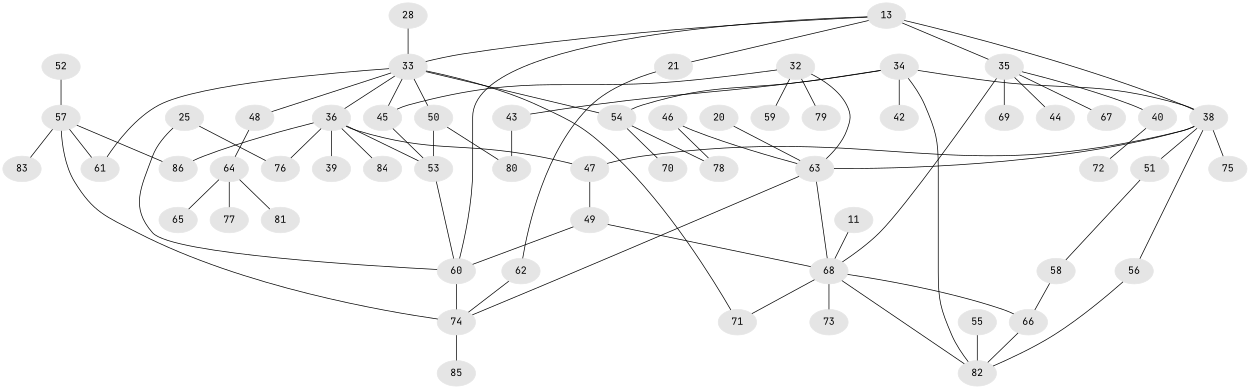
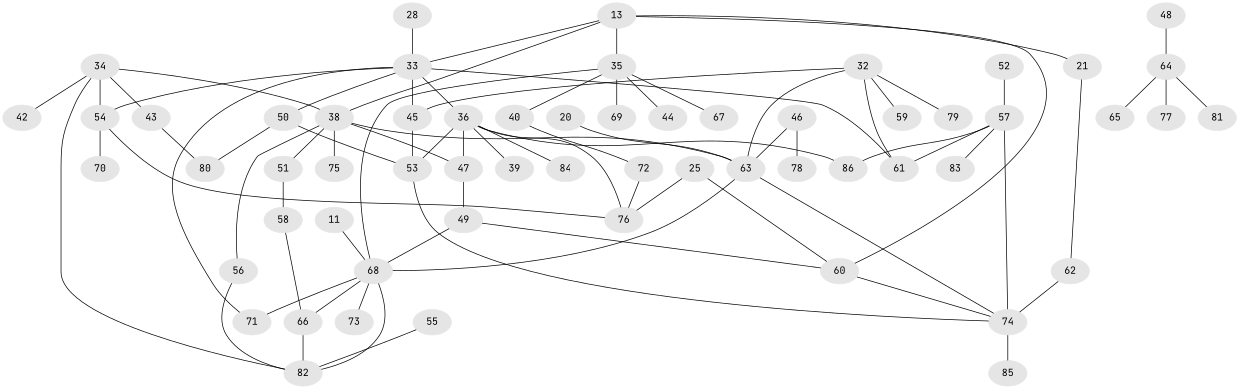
  graph {
    fontname="JetBrains Mono"
    node [color=gray90 fontname="JetBrains Mono" style=filled]
    edge [fontname="JetBrains Mono"]
    63 [super="+3+29"]
    68 [super="+37"]
    74 [super="+6+41"]
    71
    82 [super="+31"]
    66
    73
    11
    13
    21
    33 [super="+24"]
    35 [super="+12"]
    38 [super="+22"]
    60 [super="+23"]
    62
    45
    61 [super="+26"]
    36 [super="+17"]
    48
    50
    54 [super="+14"]
    40
    44
    67
    69
    47 [super="+15"]
    51
    56
    75
    20
    25
    76
    28
    32 [super="+7"]
    59
    79
    53
    39
    84
    86
    64
    80
    70
    85
    34 [super="+2"]
    42
    43
    72
    49 [super="+19"]
    58 [super="+30"]
    46
    78
    65
    77
    81
    57 [super="+18"]
    83
    52
    55
    63 -- 68
    63 -- 74
    68 -- 71
    68 -- 82
    68 -- 66
    68 -- 73
    74 -- 85
    66 -- 82
    11 -- 68
    13 -- 21
    13 -- 33
    13 -- 35 [weight=2]
    13 -- 38
    13 -- 60
    21 -- 62
    33 -- 71
    33 -- 45
    33 -- 61
    33 -- 36
-   33 -- 48
    33 -- 50
    33 -- 54
    35 -- 68
    35 -- 40
    35 -- 44
    35 -- 67
    35 -- 69
    38 -- 63 [weight=2]
    38 -- 47
    38 -- 51
    38 -- 56
    38 -- 75
    60 -- 74
    62 -- 74
    45 -- 53
    36 -- 47 [weight=2]
    36 -- 76
    36 -- 53
    36 -- 39
    36 -- 84
    36 -- 86
    48 -- 64
    50 -- 53
    50 -- 80
-   54 -- 78
+   54 -- 76
    54 -- 70
    40 -- 72
    47 -- 49 [weight=2]
    51 -- 58
    56 -- 82
    20 -- 63
    25 -- 60
    25 -- 76
    28 -- 33
    32 -- 63
    32 -- 45
+   32 -- 61
    32 -- 59
    32 -- 79
-   53 -- 60
+   53 -- 74
    64 -- 65
    64 -- 77
    64 -- 81
    34 -- 82
    34 -- 38
    34 -- 54
    34 -- 42
    34 -- 43
    43 -- 80
+   72 -- 76
    49 -- 68 [weight=2]
    49 -- 60
    58 -- 66
    46 -- 63
    46 -- 78
    57 -- 74 [weight=2]
    57 -- 61
    57 -- 86
    57 -- 83
    52 -- 57
    55 -- 82
  }
